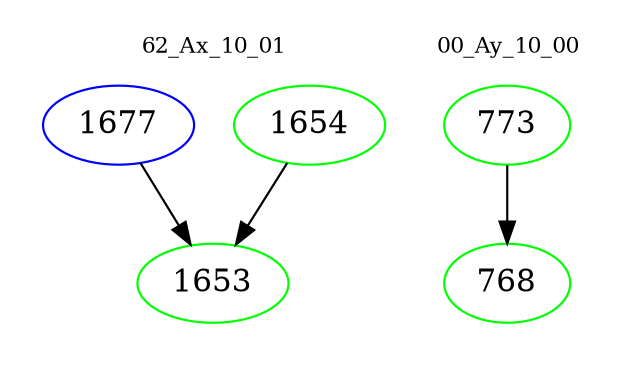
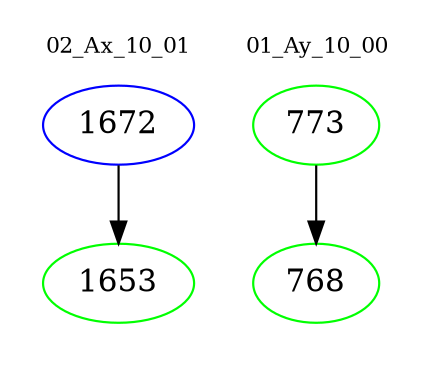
  digraph {
    node [color=green]
    edge [color=black]
-   n1 [label=1654]
    n2 [label=1653]
-   n3 [color=blue label=1677]
+   n3 [color=blue label=1672]
    n4 [label=773]
    n5 [label=768]
    subgraph cluster_1 {
      color=white
      fontsize=10
-     label="62_Ax_10_01"
-     n1
+     label="02_Ax_10_01"
      n2
      n3
    }
    subgraph cluster_2 {
      color=white
      fontsize=10
-     label="00_Ay_10_00"
+     label="01_Ay_10_00"
      n4
      n5
    }
-   n1 -> n2
    n3 -> n2
    n4 -> n5
  }
